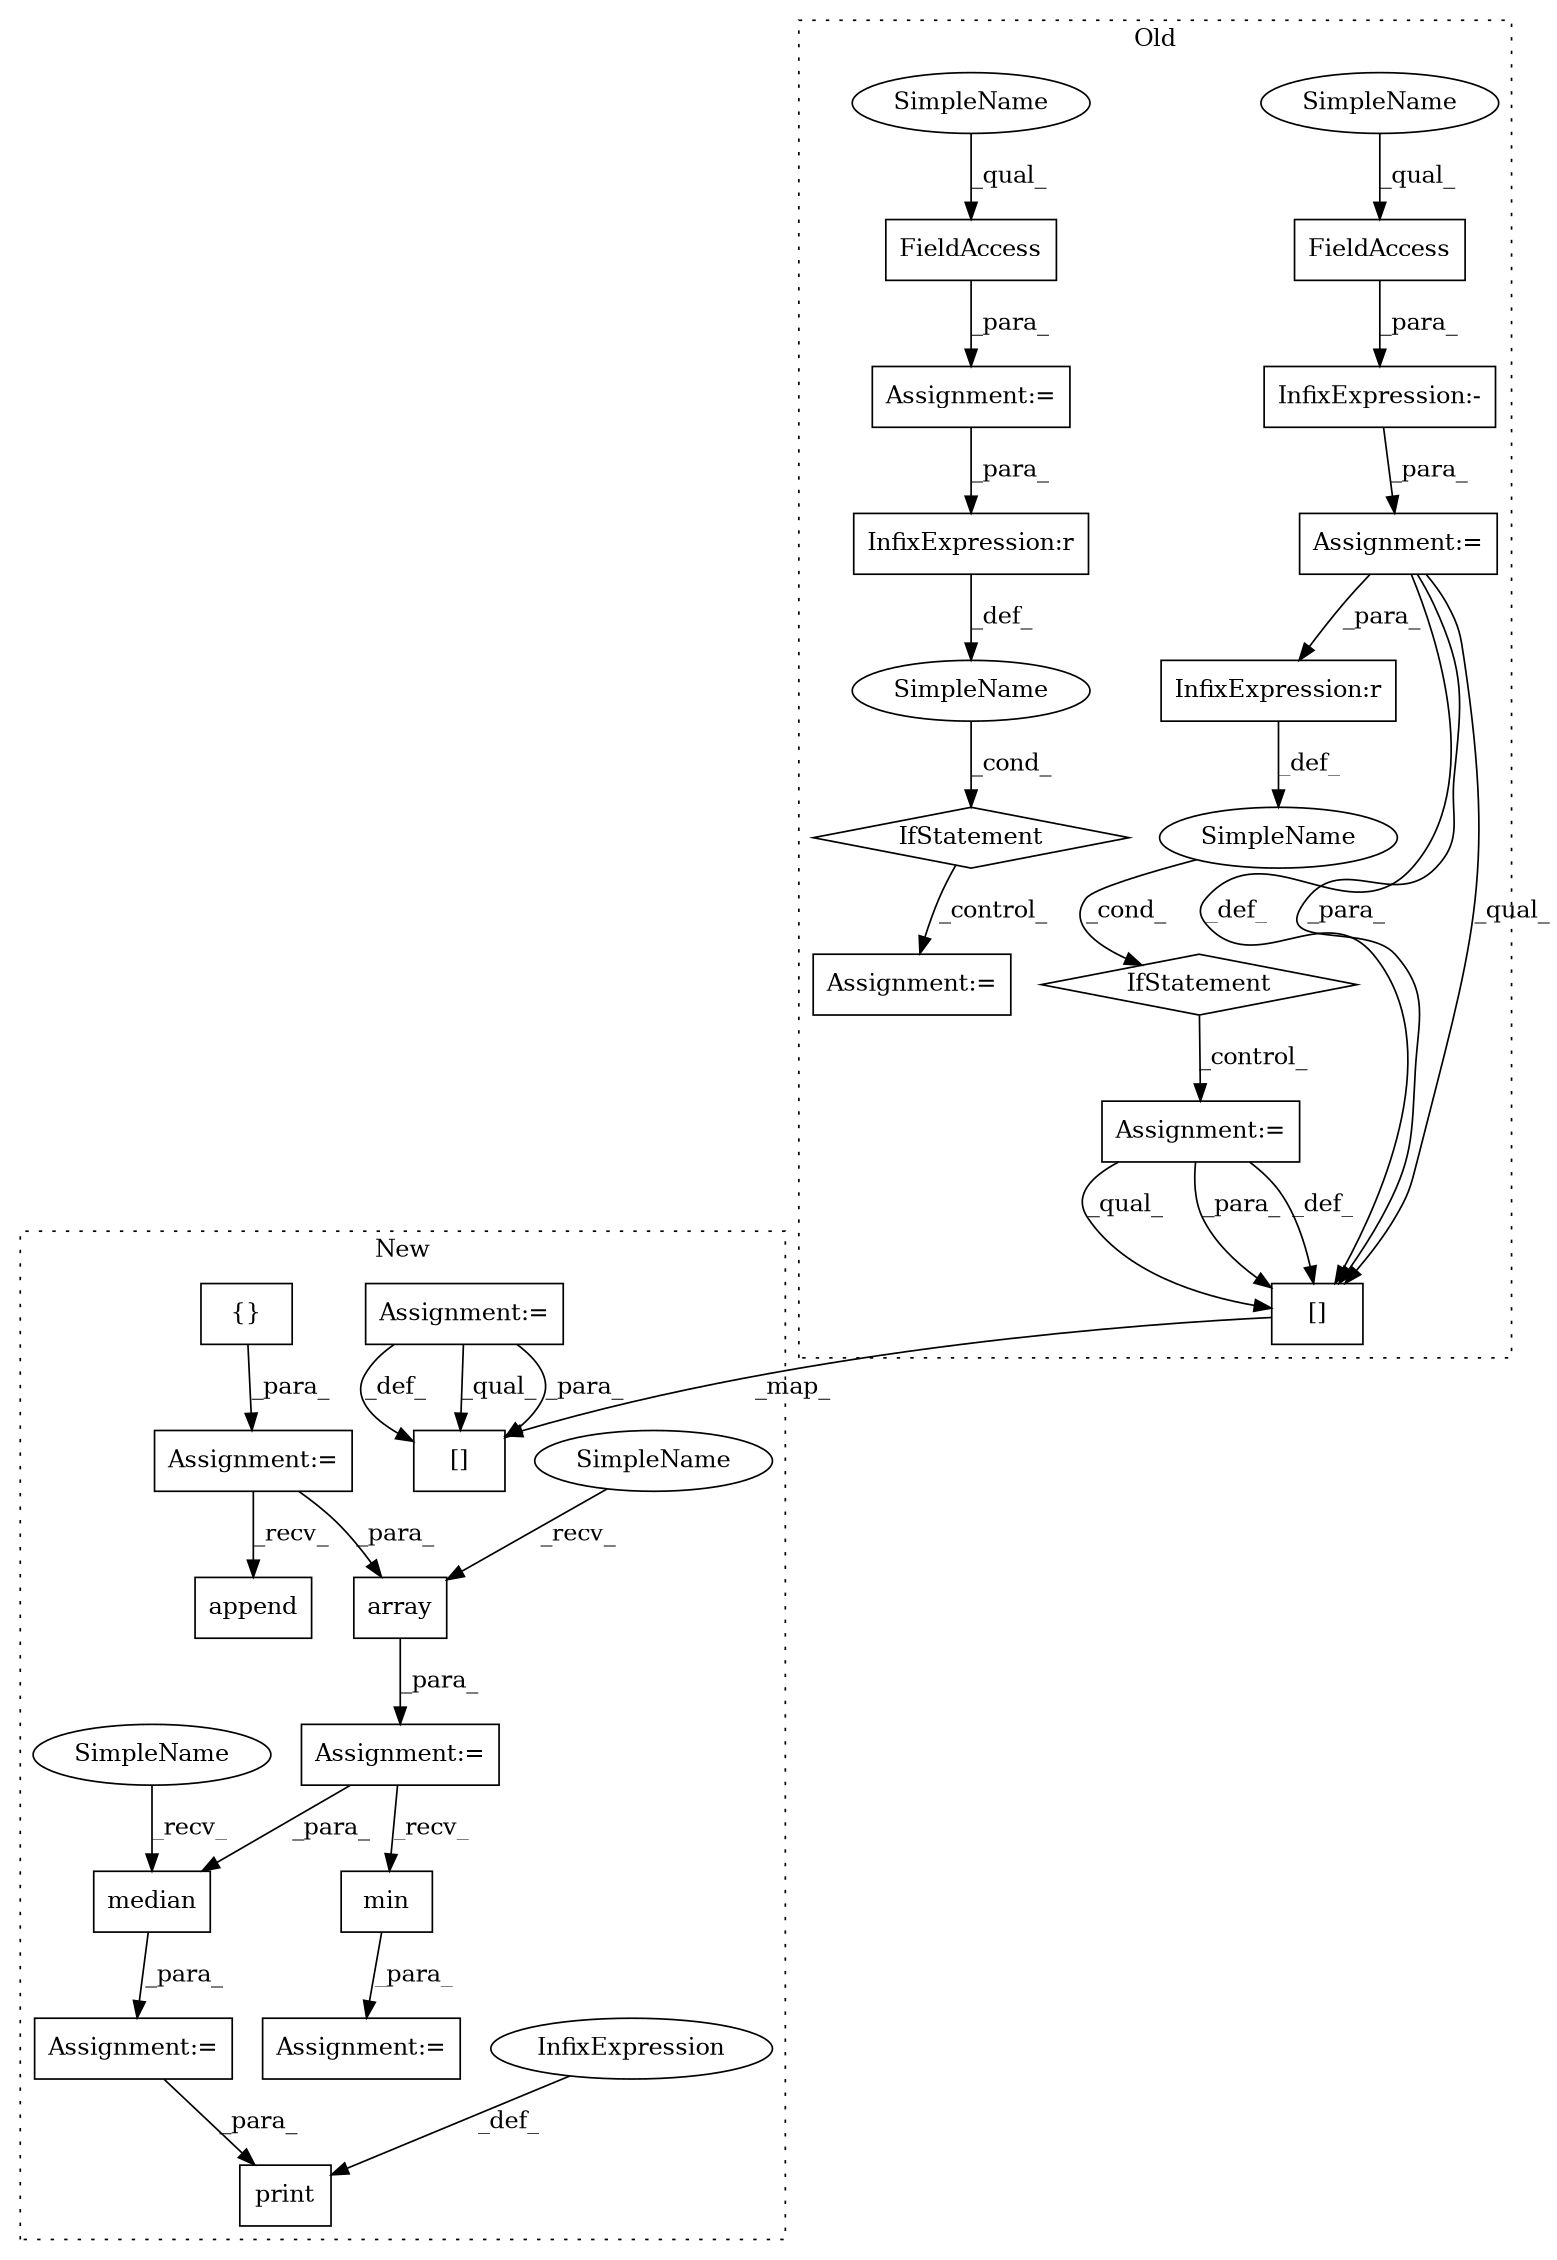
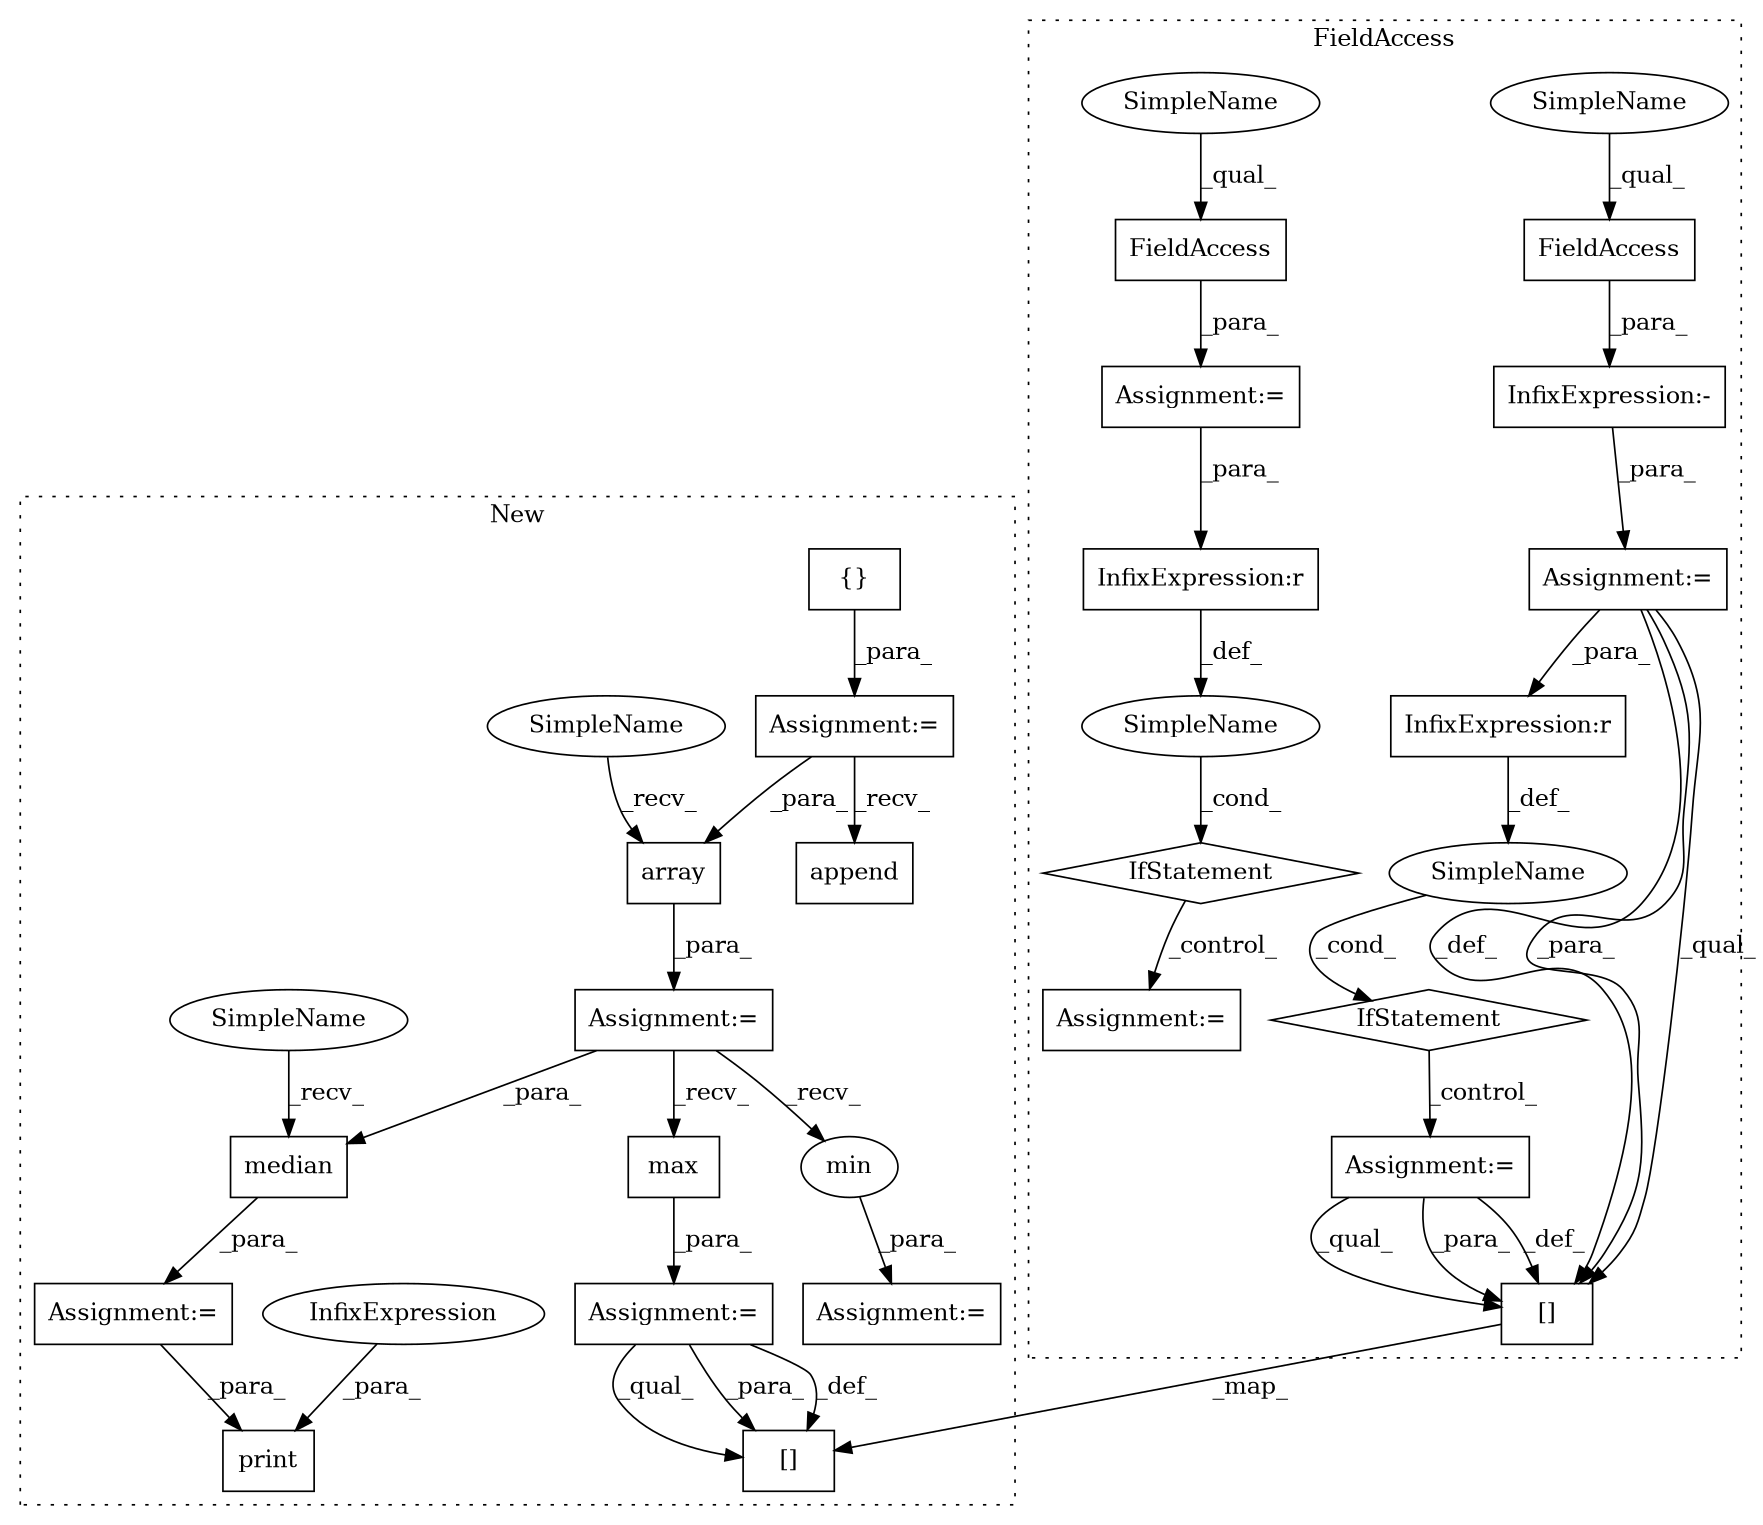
  digraph {
    node [a=7 l=1 shape=box]
    n1 [a=25 l="4,2" label=IfStatement s="731,763" shape=diamond]
    n2 [label="Assignment:=" s=791]
    n3 [a=42 label=SimpleName shape=ellipse l=""]
    n4 [a=27 l=3 label="InfixExpression:r" s=744]
    n5 [a=38 label="InfixExpression:-" s=563]
    n6 [a=22 l=9 label=FieldAccess s=564]
    n7 [a=22 l=9 label=FieldAccess s=596]
    n8 [label="Assignment:=" s=562]
    n9 [label="Assignment:=" s=595]
    n10 [a=27 l=3 label="InfixExpression:r" s=830]
    n11 [a=25 l="4,2" label=IfStatement s="817,849" shape=diamond]
    n12 [a=42 label=SimpleName shape=ellipse l=""]
    n13 [label="Assignment:=" s=877]
    n14 [a=2 l="14,2" label="[]" s="1763,1845"]
    n15 [a=42 l=5 label=SimpleName s=564 shape=ellipse]
    n16 [a=42 l=5 label=SimpleName s=596 shape=ellipse]
    n17 [a=32 l="7,1" label=median s="936,951"]
    n18 [a=32 l="6,1" label=array s="815,829"]
    n19 [a=4 l=2 label="{}" s=634]
+   n20 [a=32 l=5 label=max s=862]
    n21 [a=32 l="6,1" label=print s="1072,1128"]
    n22 [a=45 l=30 label=InfixExpression s=1078 shape=ellipse]
-   n23 [a=32 l=5 label=min s=899]
+   n23 [a=32 l=5 label=min s=899 shape=ellipse]
    n24 [label="Assignment:=" s=889]
    n25 [label="Assignment:=" s=808]
    n26 [label="Assignment:=" s=852]
    n27 [label="Assignment:=" s=624]
    n28 [label="Assignment:=" s=929]
    n29 [a=32 l="7,1" label=append s="771,787"]
    n30 [a=2 l="14,2" label="[]" s="1881,1963"]
    n31 [a=42 l=5 label=SimpleName s=809 shape=ellipse]
    n32 [a=42 l=5 label=SimpleName s=930 shape=ellipse]
    subgraph cluster_1 {
-     label=Old
+     label=FieldAccess
      style=dotted
      n1
      n2
      n3
      n4
      n5
      n6
      n7
      n8
      n9
      n10
      n11
      n12
      n13
      n14
      n15
      n16
    }
    subgraph cluster_2 {
      label=New
      style=dotted
      n17
      n18
      n19
+     n20
      n21
      n22
      n23
      n24
      n25
      n26
      n27
      n28
      n29
      n30
      n31
      n32
    }
    n1 -> n2 [label=_control_]
    n2 -> n14 [label=_qual_]
    n2 -> n14 [label=_para_]
    n2 -> n14 [label=_def_]
    n3 -> n1 [label=_cond_]
    n4 -> n3 [label=_def_]
    n5 -> n8 [label=_para_]
    n6 -> n5 [label=_para_]
    n7 -> n9 [label=_para_]
    n8 -> n4 [label=_para_]
    n8 -> n14 [label=_def_]
    n8 -> n14 [label=_para_]
    n8 -> n14 [label=_qual_]
    n9 -> n10 [label=_para_]
    n10 -> n12 [label=_def_]
    n11 -> n13 [label=_control_]
    n12 -> n11 [label=_cond_]
    n14 -> n30 [label=_map_]
    n15 -> n6 [label=_qual_]
    n16 -> n7 [label=_qual_]
    n17 -> n28 [label=_para_]
    n18 -> n25 [label=_para_]
    n19 -> n27 [label=_para_]
-   n22 -> n21 [label=_def_]
+   n20 -> n26 [label=_para_]
+   n22 -> n21 [label=_para_]
    n23 -> n24 [label=_para_]
    n25 -> n17 [label=_para_]
+   n25 -> n20 [label=_recv_]
    n25 -> n23 [label=_recv_]
    n26 -> n30 [label=_def_]
    n26 -> n30 [label=_qual_]
    n26 -> n30 [label=_para_]
    n27 -> n18 [label=_para_]
    n27 -> n29 [label=_recv_]
    n28 -> n21 [label=_para_]
    n31 -> n18 [label=_recv_]
    n32 -> n17 [label=_recv_]
  }
